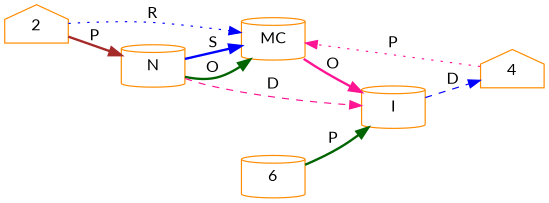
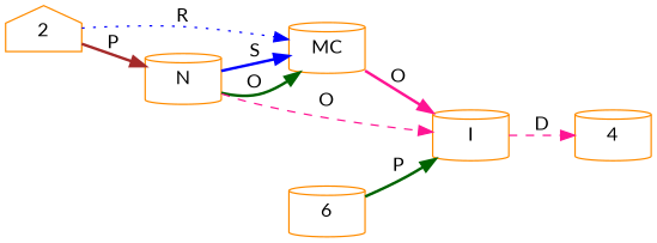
  digraph {
    fontname=Lato
    rankdir=LR
    node [color=darkorange fontname=Lato shape=cylinder t=SecurityManager]
    edge [color=deeppink fontname=Lato style=bold]
    n1 [l=406 label=MC s="checkPermission()"]
    n2 [l=406 label=I t=JodaTimePermission]
    2 [n=sm shape=house]
    n4 [l=405 label=N t=""]
-   4 [n=dummy_ shape=house t=JodaTimePermission]
+   4 [n=dummy_ t=JodaTimePermission]
    6 [t=String v="ConverterManager.alterInstantConverters"]
    n1 -> n2 [label=O]
-   n2 -> 4 [color=blue label=D style=dashed]
+   n2 -> 4 [label=D style=dashed]
    2 -> n1 [color=blue label=R style=dotted]
    2 -> n4 [color=brown label=P]
    n4 -> n1 [color=blue label=S]
    n4 -> n1 [color=darkgreen label=O]
-   n4 -> n2 [label=D style=dashed]
-   4 -> n1 [label=P style=dotted]
+   n4 -> n2 [label=O style=dashed]
    6 -> n2 [color=darkgreen label=P]
  }
